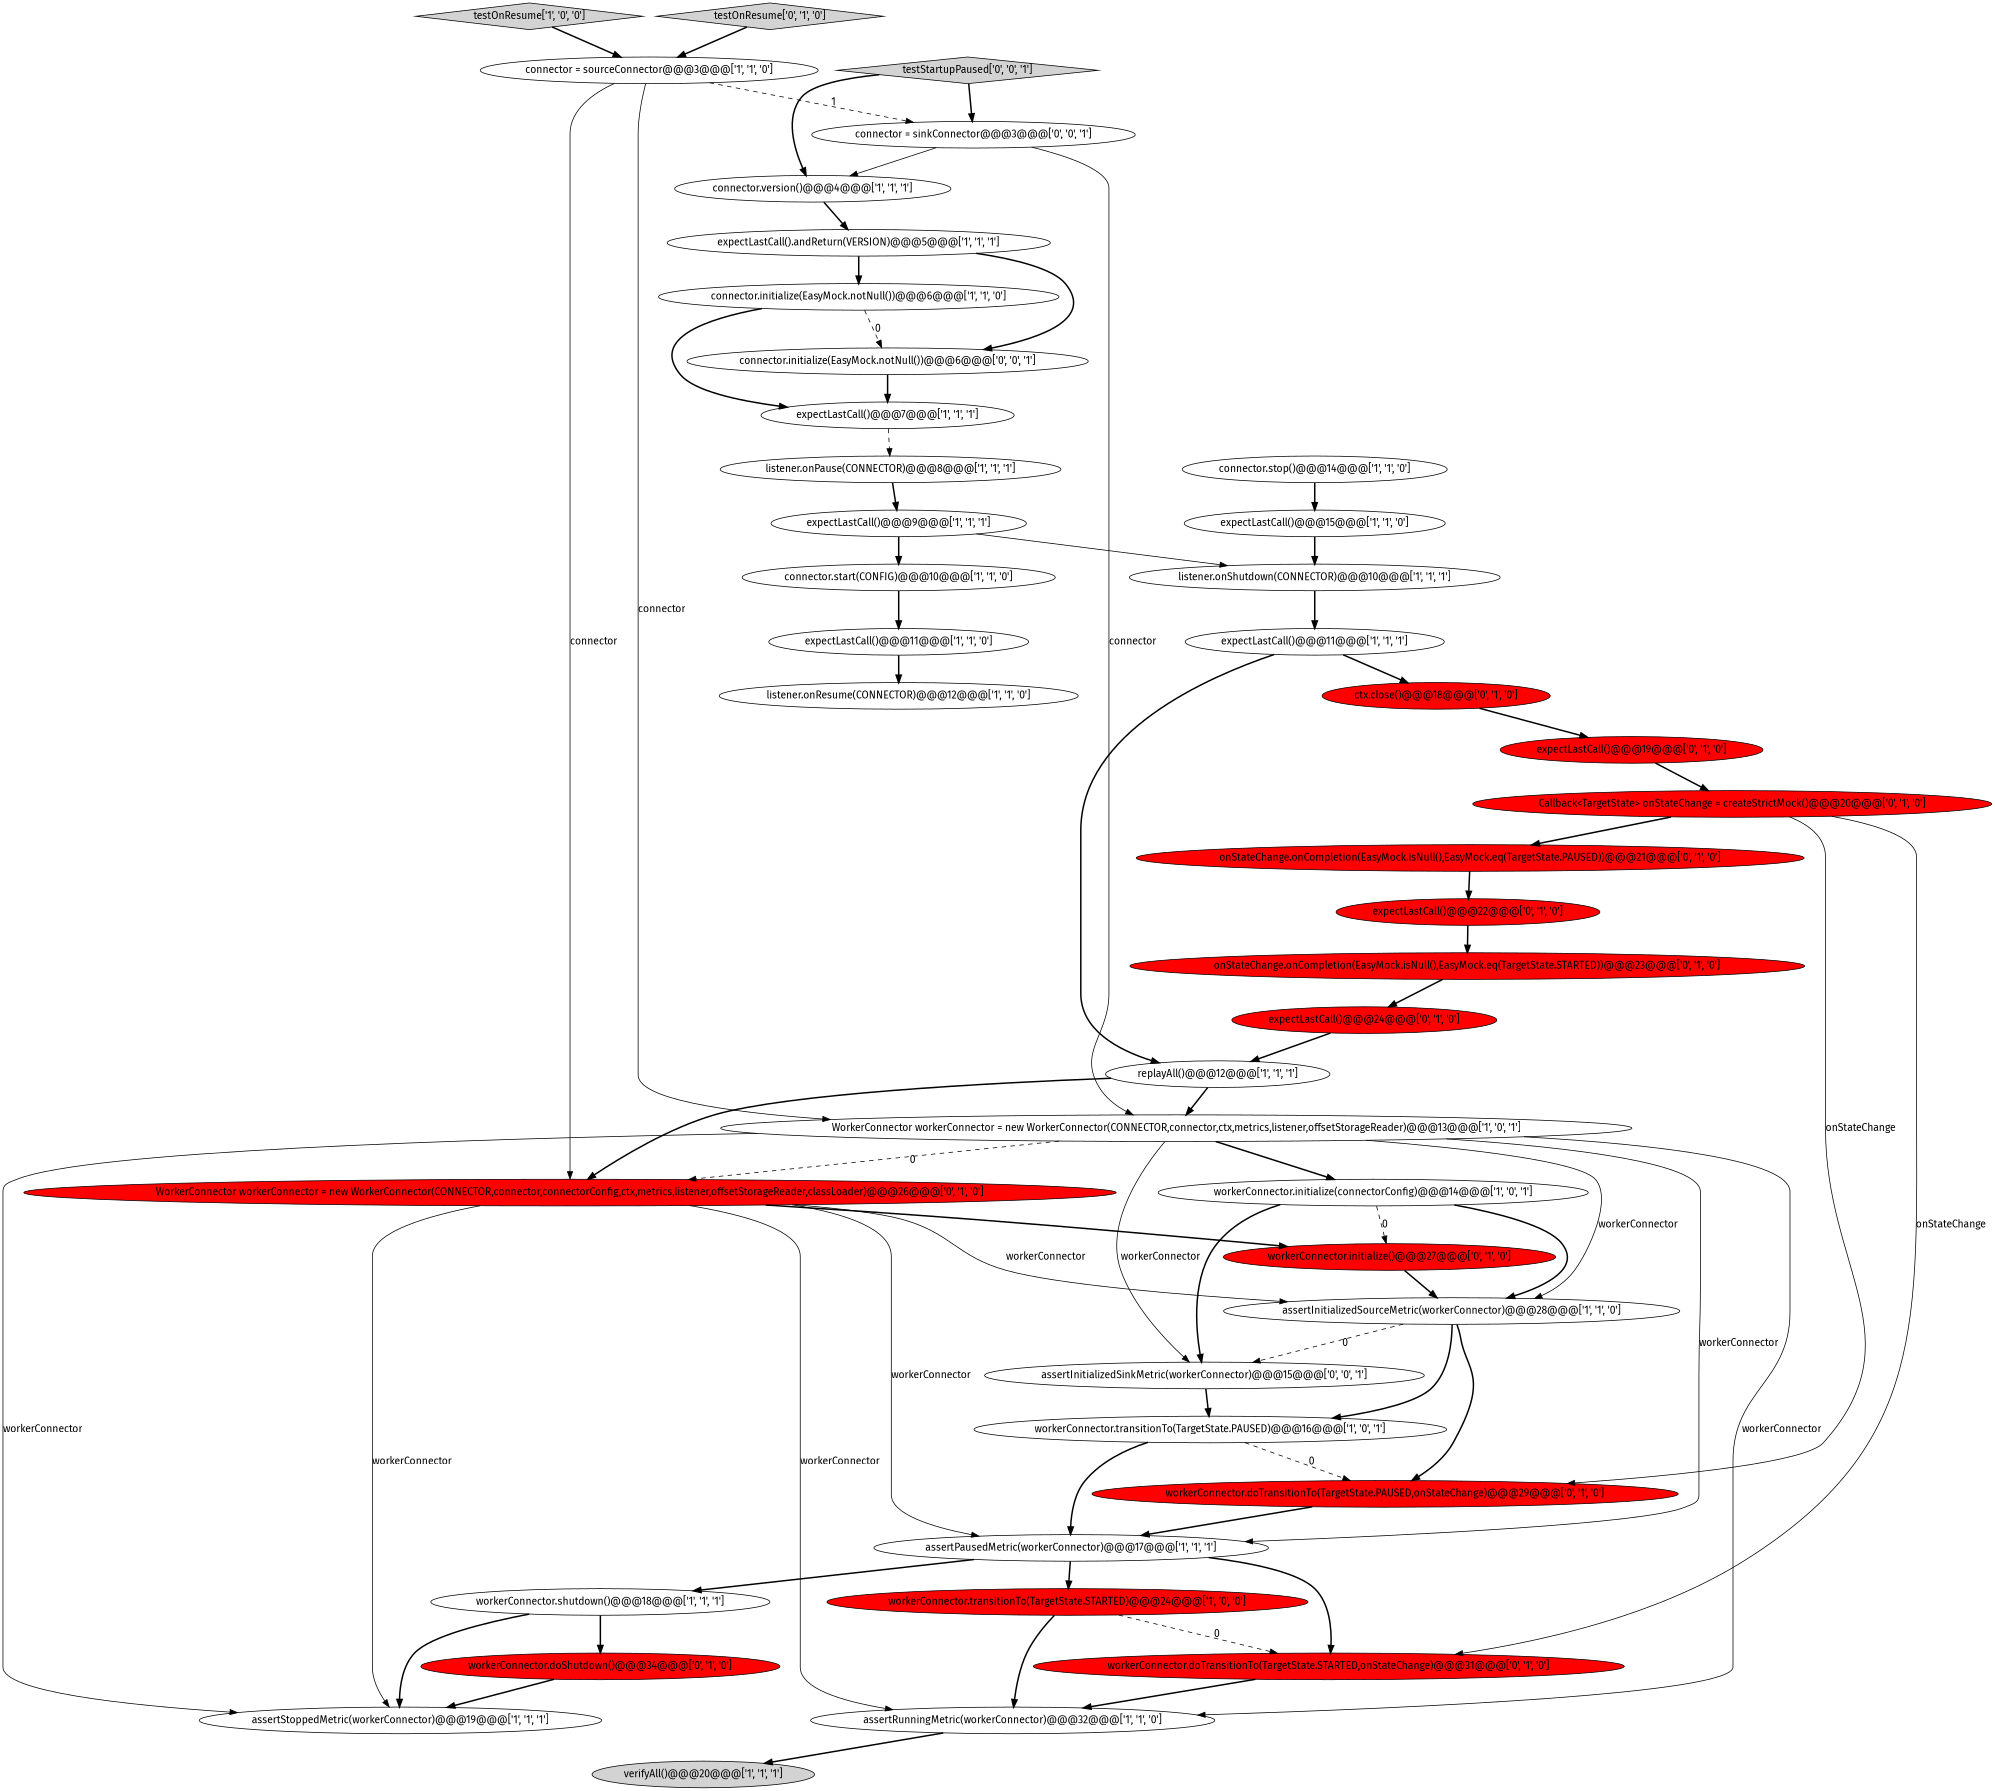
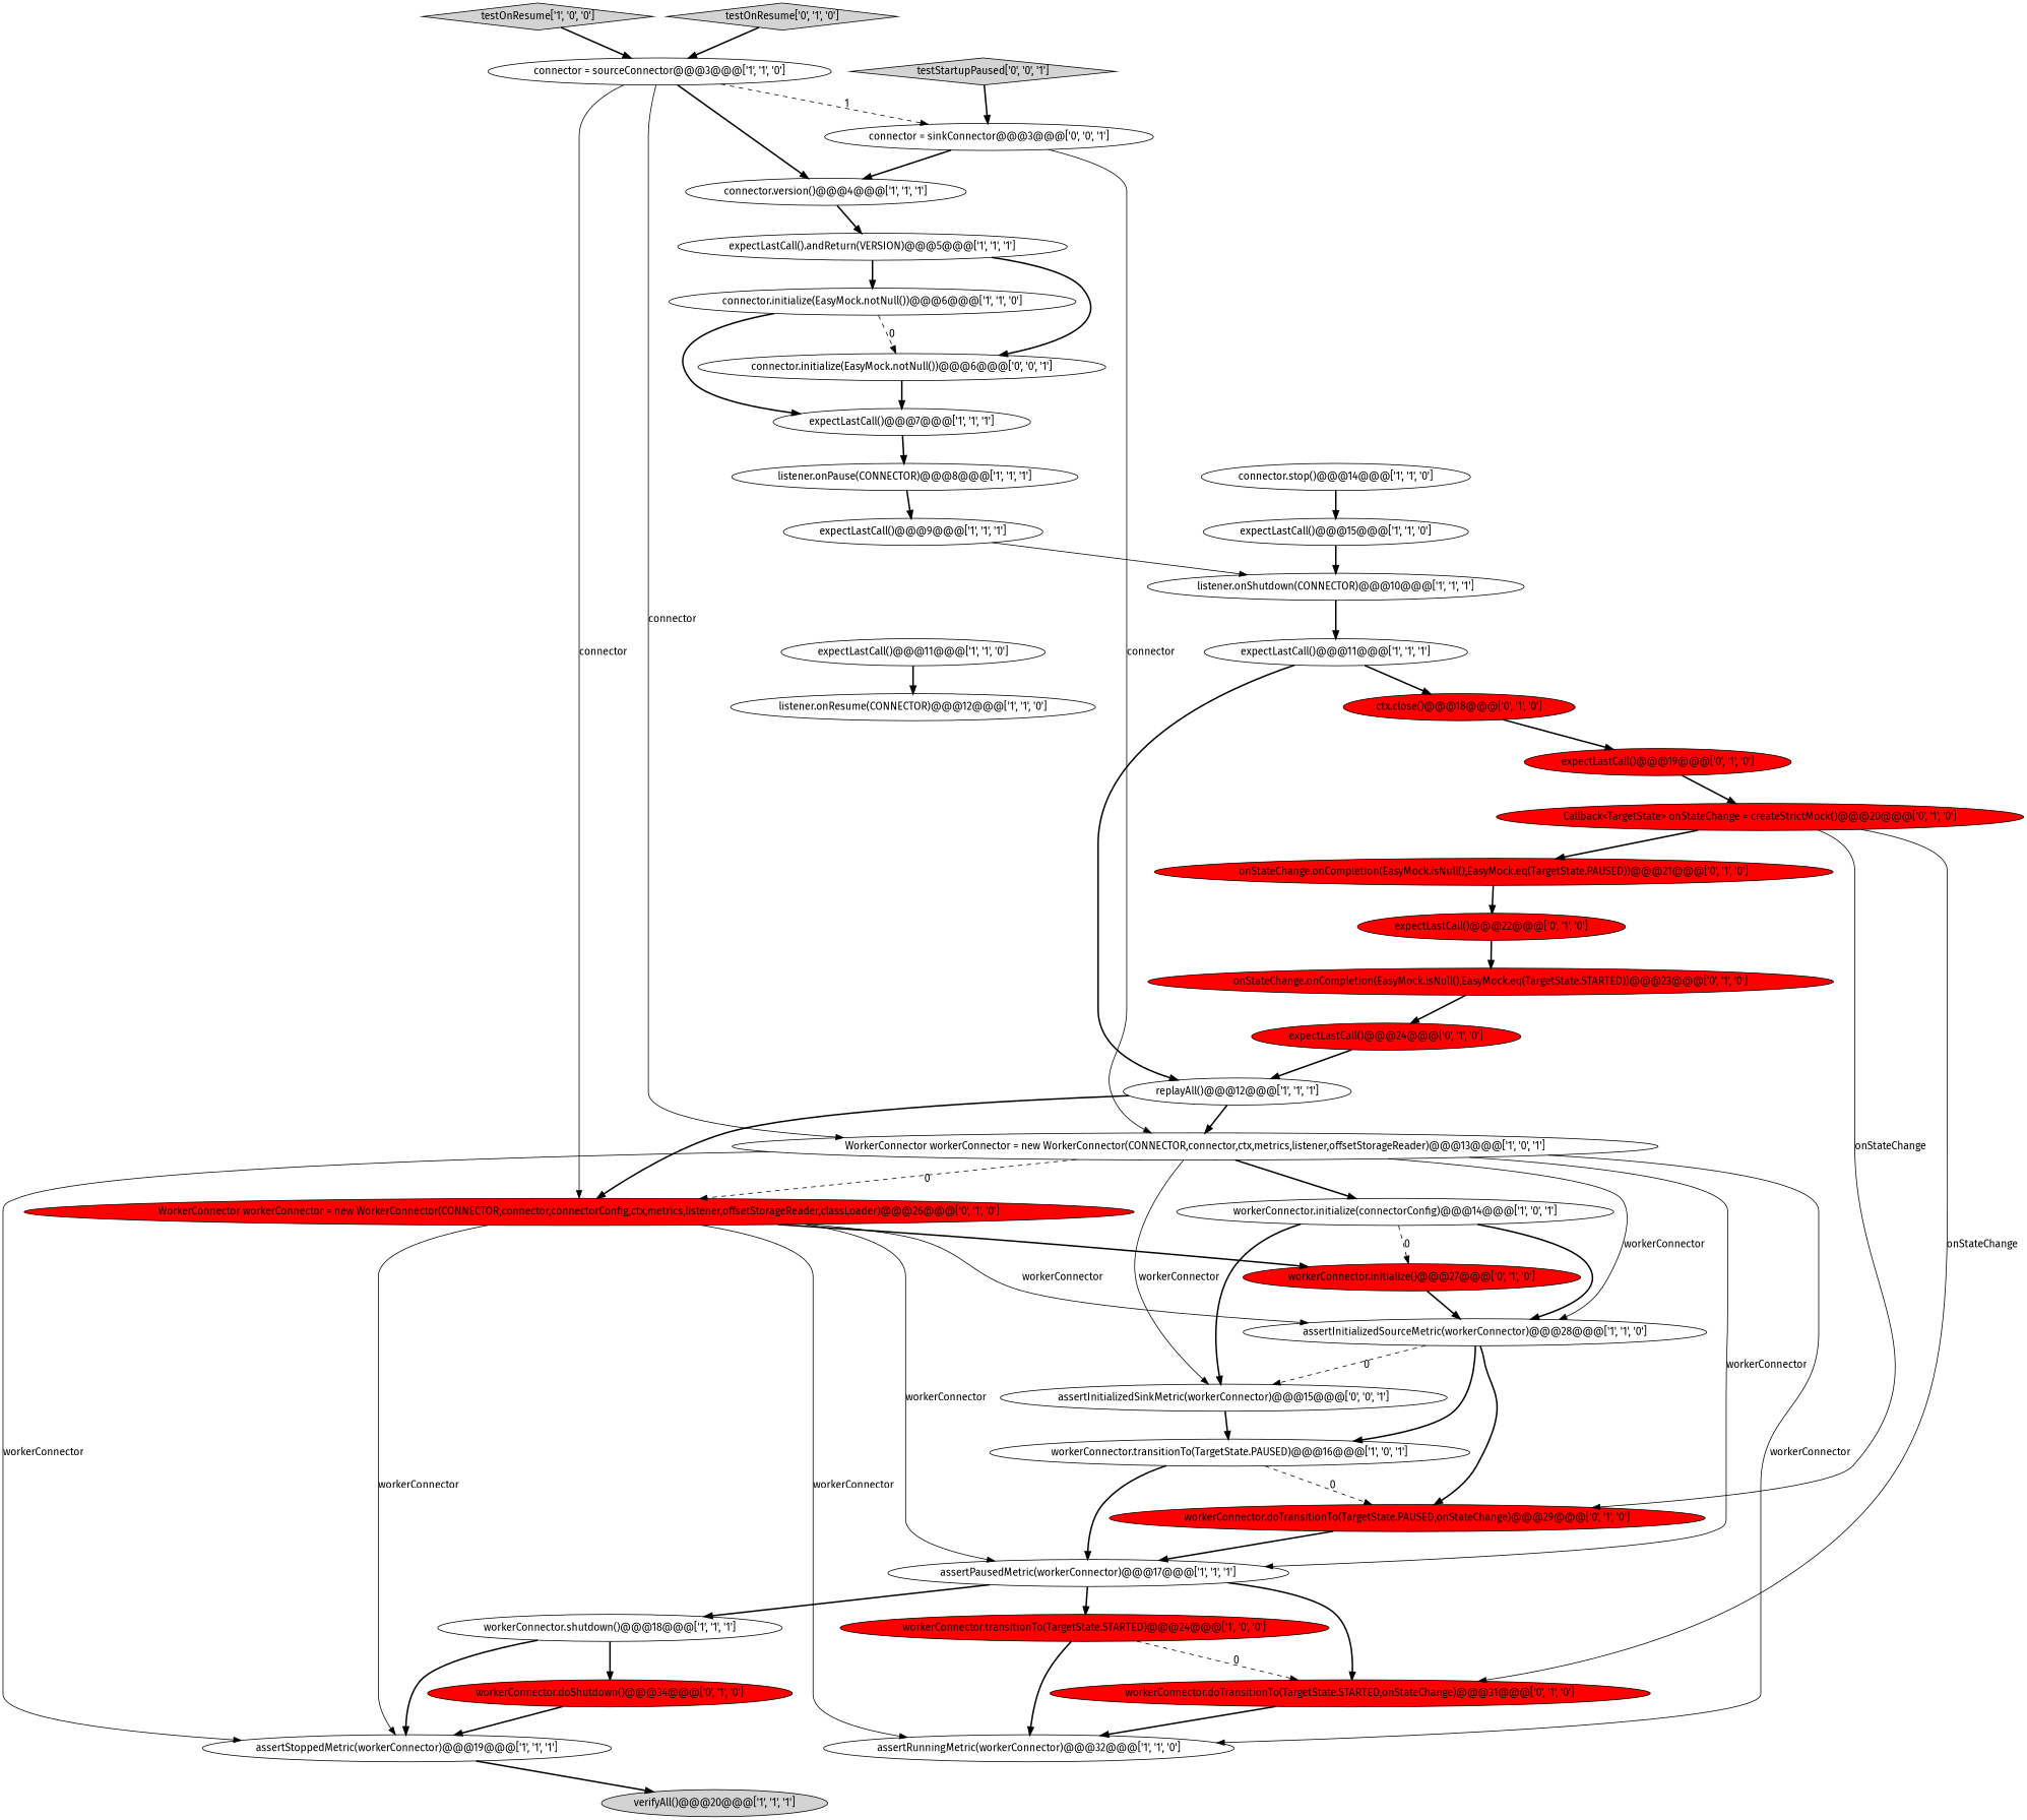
  digraph {
    fontname="Fira Sans"
    node [fillcolor=white fontname="Fira Sans" shape=ellipse style=filled]
    edge [fontname="Fira Sans" style=bold]
    n1 [label="listener.onResume(CONNECTOR)@@@12@@@['1', '1', '0']"]
    n2 [label="replayAll()@@@12@@@['1', '1', '1']"]
    n3 [fillcolor=red label="WorkerConnector workerConnector = new WorkerConnector(CONNECTOR,connector,connectorConfig,ctx,metrics,listener,offsetStorageReader,classLoader)@@@26@@@['0', '1', '0']"]
    n4 [label="WorkerConnector workerConnector = new WorkerConnector(CONNECTOR,connector,ctx,metrics,listener,offsetStorageReader)@@@13@@@['1', '0', '1']"]
    n5 [fillcolor=red label="workerConnector.initialize()@@@27@@@['0', '1', '0']"]
    n6 [label="assertInitializedSourceMetric(workerConnector)@@@28@@@['1', '1', '0']"]
    n7 [label="assertStoppedMetric(workerConnector)@@@19@@@['1', '1', '1']"]
    n8 [label="assertRunningMetric(workerConnector)@@@32@@@['1', '1', '0']"]
    n9 [label="assertPausedMetric(workerConnector)@@@17@@@['1', '1', '1']"]
    n10 [label="assertInitializedSinkMetric(workerConnector)@@@15@@@['0', '0', '1']"]
    n11 [label="workerConnector.initialize(connectorConfig)@@@14@@@['1', '0', '1']"]
    n12 [fillcolor=red label="onStateChange.onCompletion(EasyMock.isNull(),EasyMock.eq(TargetState.STARTED))@@@23@@@['0', '1', '0']"]
    n13 [fillcolor=red label="expectLastCall()@@@24@@@['0', '1', '0']"]
    n14 [label="connector.initialize(EasyMock.notNull())@@@6@@@['1', '1', '0']"]
    n15 [label="expectLastCall()@@@7@@@['1', '1', '1']"]
    n16 [label="connector.initialize(EasyMock.notNull())@@@6@@@['0', '0', '1']"]
    n17 [label="listener.onPause(CONNECTOR)@@@8@@@['1', '1', '1']"]
    n18 [label="connector = sinkConnector@@@3@@@['0', '0', '1']"]
    n19 [label="connector.version()@@@4@@@['1', '1', '1']"]
    n20 [label="expectLastCall().andReturn(VERSION)@@@5@@@['1', '1', '1']"]
    n21 [label="workerConnector.transitionTo(TargetState.PAUSED)@@@16@@@['1', '0', '1']"]
    n22 [fillcolor=red label="workerConnector.doTransitionTo(TargetState.PAUSED,onStateChange)@@@29@@@['0', '1', '0']"]
    n23 [fillcolor=lightgray label="verifyAll()@@@20@@@['1', '1', '1']"]
    n24 [fillcolor=lightgray label="testOnResume['1', '0', '0']" shape=diamond]
    n25 [label="connector = sourceConnector@@@3@@@['1', '1', '0']"]
    n26 [fillcolor=lightgray label="testOnResume['0', '1', '0']" shape=diamond]
    n27 [label="expectLastCall()@@@11@@@['1', '1', '1']"]
    n28 [fillcolor=red label="ctx.close()@@@18@@@['0', '1', '0']"]
    n29 [fillcolor=red label="expectLastCall()@@@19@@@['0', '1', '0']"]
    n30 [label="expectLastCall()@@@15@@@['1', '1', '0']"]
    n31 [label="listener.onShutdown(CONNECTOR)@@@10@@@['1', '1', '1']"]
    n32 [label="workerConnector.shutdown()@@@18@@@['1', '1', '1']"]
    n33 [fillcolor=red label="workerConnector.doShutdown()@@@34@@@['0', '1', '0']"]
    n34 [fillcolor=red label="workerConnector.doTransitionTo(TargetState.STARTED,onStateChange)@@@31@@@['0', '1', '0']"]
    n35 [fillcolor=red label="workerConnector.transitionTo(TargetState.STARTED)@@@24@@@['1', '0', '0']"]
    n36 [label="connector.stop()@@@14@@@['1', '1', '0']"]
    n37 [label="expectLastCall()@@@9@@@['1', '1', '1']"]
-   n38 [label="connector.start(CONFIG)@@@10@@@['1', '1', '0']"]
    n39 [label="expectLastCall()@@@11@@@['1', '1', '0']"]
    n40 [fillcolor=red label="Callback<TargetState> onStateChange = createStrictMock()@@@20@@@['0', '1', '0']"]
    n41 [fillcolor=red label="onStateChange.onCompletion(EasyMock.isNull(),EasyMock.eq(TargetState.PAUSED))@@@21@@@['0', '1', '0']"]
    n42 [fillcolor=red label="expectLastCall()@@@22@@@['0', '1', '0']"]
    n43 [fillcolor=lightgray label="testStartupPaused['0', '0', '1']" shape=diamond]
    n2 -> n3
    n2 -> n4
    n3 -> n5
    n3 -> n6 [label=workerConnector style=solid]
    n3 -> n7 [label=workerConnector style=solid]
    n3 -> n8 [label=workerConnector style=solid]
    n3 -> n9 [label=workerConnector style=solid]
    n4 -> n3 [label=0 style=dashed]
    n4 -> n6 [label=workerConnector style=solid]
    n4 -> n7 [label=workerConnector style=solid]
    n4 -> n8 [label=workerConnector style=solid]
    n4 -> n9 [label=workerConnector style=solid]
    n4 -> n10 [label=workerConnector style=solid]
    n4 -> n11
    n5 -> n6
    n6 -> n10 [label=0 style=dashed]
    n6 -> n21
    n6 -> n22
-   n8 -> n23
+   n7 -> n23
    n9 -> n32
    n9 -> n34
    n9 -> n35
    n10 -> n21
    n11 -> n5 [label=0 style=dashed]
    n11 -> n6
    n11 -> n10
    n12 -> n13
    n13 -> n2
    n14 -> n15
    n14 -> n16 [label=0 style=dashed]
-   n15 -> n17 [style=dashed]
+   n15 -> n17
    n16 -> n15
    n17 -> n37
    n18 -> n4 [label=connector style=solid]
-   n18 -> n19 [style=solid]
+   n18 -> n19
    n19 -> n20
    n20 -> n14
    n20 -> n16
    n21 -> n9
    n21 -> n22 [label=0 style=dashed]
    n22 -> n9
    n24 -> n25
    n25 -> n3 [label=connector style=solid]
    n25 -> n4 [label=connector style=solid]
    n25 -> n18 [label=1 style=dashed]
-   n43 -> n19
+   n25 -> n19
    n26 -> n25
    n27 -> n2
    n27 -> n28
    n28 -> n29
    n29 -> n40
    n30 -> n31
    n31 -> n27
    n32 -> n7
    n32 -> n33
    n33 -> n7
    n34 -> n8
    n35 -> n8
    n35 -> n34 [label=0 style=dashed]
    n36 -> n30
    n37 -> n31 [style=solid]
-   n37 -> n38
-   n38 -> n39
    n39 -> n1
    n40 -> n22 [label=onStateChange style=solid]
    n40 -> n34 [label=onStateChange style=solid]
    n40 -> n41
    n41 -> n42
    n42 -> n12
    n43 -> n18
  }
